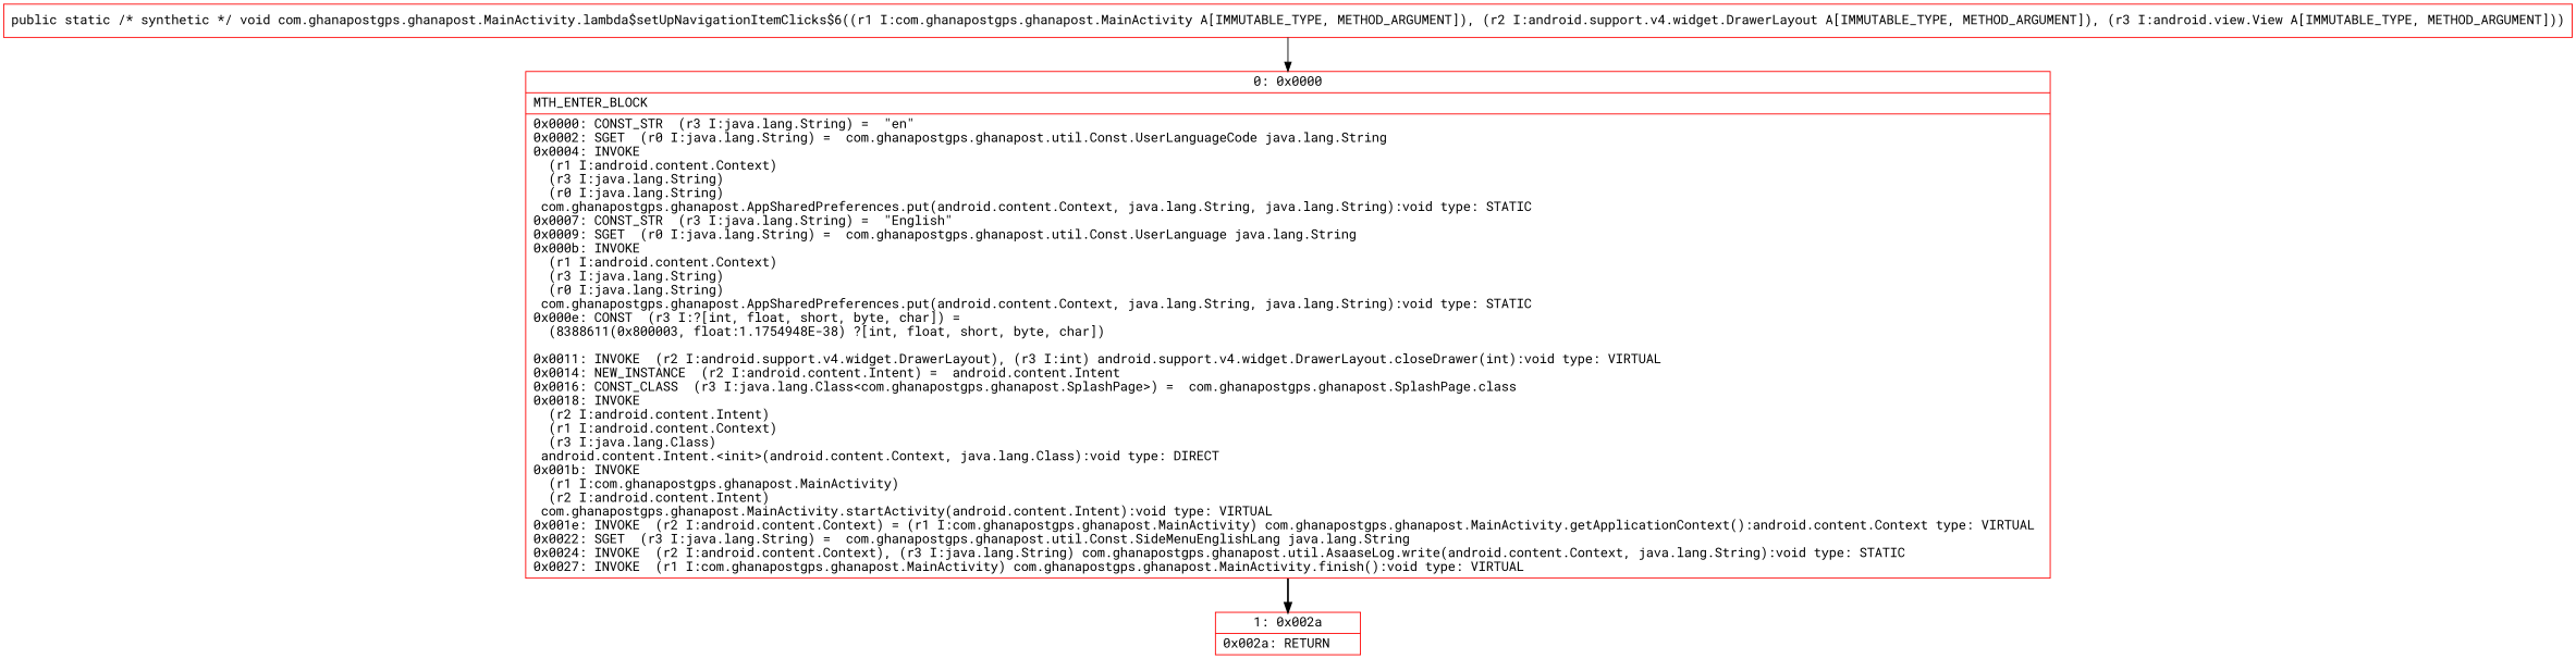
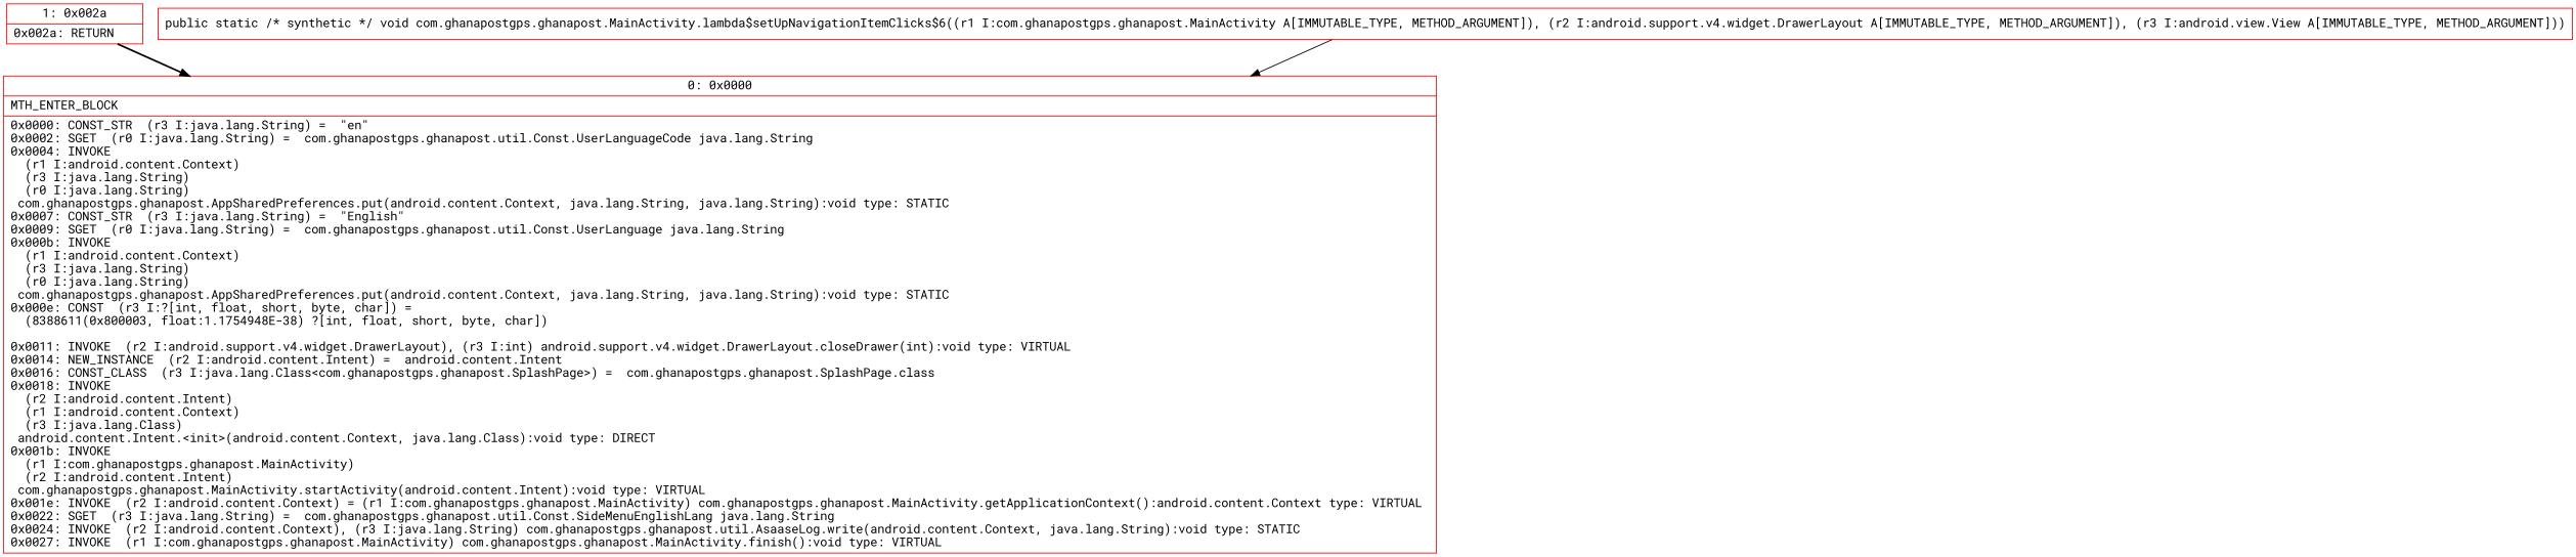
  digraph {
    fontname="Roboto Mono"
    node [shape=record color=red fontname="Roboto Mono"]
    edge [fontname="Roboto Mono"]
    n1 [label="{0\:\ 0x0000|MTH_ENTER_BLOCK\l|0x0000: CONST_STR  (r3 I:java.lang.String) =  \"en\" \l0x0002: SGET  (r0 I:java.lang.String) =  com.ghanapostgps.ghanapost.util.Const.UserLanguageCode java.lang.String \l0x0004: INVOKE  \l  (r1 I:android.content.Context)\l  (r3 I:java.lang.String)\l  (r0 I:java.lang.String)\l com.ghanapostgps.ghanapost.AppSharedPreferences.put(android.content.Context, java.lang.String, java.lang.String):void type: STATIC \l0x0007: CONST_STR  (r3 I:java.lang.String) =  \"English\" \l0x0009: SGET  (r0 I:java.lang.String) =  com.ghanapostgps.ghanapost.util.Const.UserLanguage java.lang.String \l0x000b: INVOKE  \l  (r1 I:android.content.Context)\l  (r3 I:java.lang.String)\l  (r0 I:java.lang.String)\l com.ghanapostgps.ghanapost.AppSharedPreferences.put(android.content.Context, java.lang.String, java.lang.String):void type: STATIC \l0x000e: CONST  (r3 I:?[int, float, short, byte, char]) = \l  (8388611(0x800003, float:1.1754948E\-38) ?[int, float, short, byte, char])\l \l0x0011: INVOKE  (r2 I:android.support.v4.widget.DrawerLayout), (r3 I:int) android.support.v4.widget.DrawerLayout.closeDrawer(int):void type: VIRTUAL \l0x0014: NEW_INSTANCE  (r2 I:android.content.Intent) =  android.content.Intent \l0x0016: CONST_CLASS  (r3 I:java.lang.Class\<com.ghanapostgps.ghanapost.SplashPage\>) =  com.ghanapostgps.ghanapost.SplashPage.class \l0x0018: INVOKE  \l  (r2 I:android.content.Intent)\l  (r1 I:android.content.Context)\l  (r3 I:java.lang.Class)\l android.content.Intent.\<init\>(android.content.Context, java.lang.Class):void type: DIRECT \l0x001b: INVOKE  \l  (r1 I:com.ghanapostgps.ghanapost.MainActivity)\l  (r2 I:android.content.Intent)\l com.ghanapostgps.ghanapost.MainActivity.startActivity(android.content.Intent):void type: VIRTUAL \l0x001e: INVOKE  (r2 I:android.content.Context) = (r1 I:com.ghanapostgps.ghanapost.MainActivity) com.ghanapostgps.ghanapost.MainActivity.getApplicationContext():android.content.Context type: VIRTUAL \l0x0022: SGET  (r3 I:java.lang.String) =  com.ghanapostgps.ghanapost.util.Const.SideMenuEnglishLang java.lang.String \l0x0024: INVOKE  (r2 I:android.content.Context), (r3 I:java.lang.String) com.ghanapostgps.ghanapost.util.AsaaseLog.write(android.content.Context, java.lang.String):void type: STATIC \l0x0027: INVOKE  (r1 I:com.ghanapostgps.ghanapost.MainActivity) com.ghanapostgps.ghanapost.MainActivity.finish():void type: VIRTUAL \l}"]
    n2 [label="{1\:\ 0x002a|0x002a: RETURN   \l}"]
    n3 [label="{public static \/* synthetic *\/ void com.ghanapostgps.ghanapost.MainActivity.lambda$setUpNavigationItemClicks$6((r1 I:com.ghanapostgps.ghanapost.MainActivity A[IMMUTABLE_TYPE, METHOD_ARGUMENT]), (r2 I:android.support.v4.widget.DrawerLayout A[IMMUTABLE_TYPE, METHOD_ARGUMENT]), (r3 I:android.view.View A[IMMUTABLE_TYPE, METHOD_ARGUMENT])) }"]
-   n1 -> n2 [style=bold]
+   n2 -> n1 [style=bold]
    n3 -> n1 [style=solid]
  }
